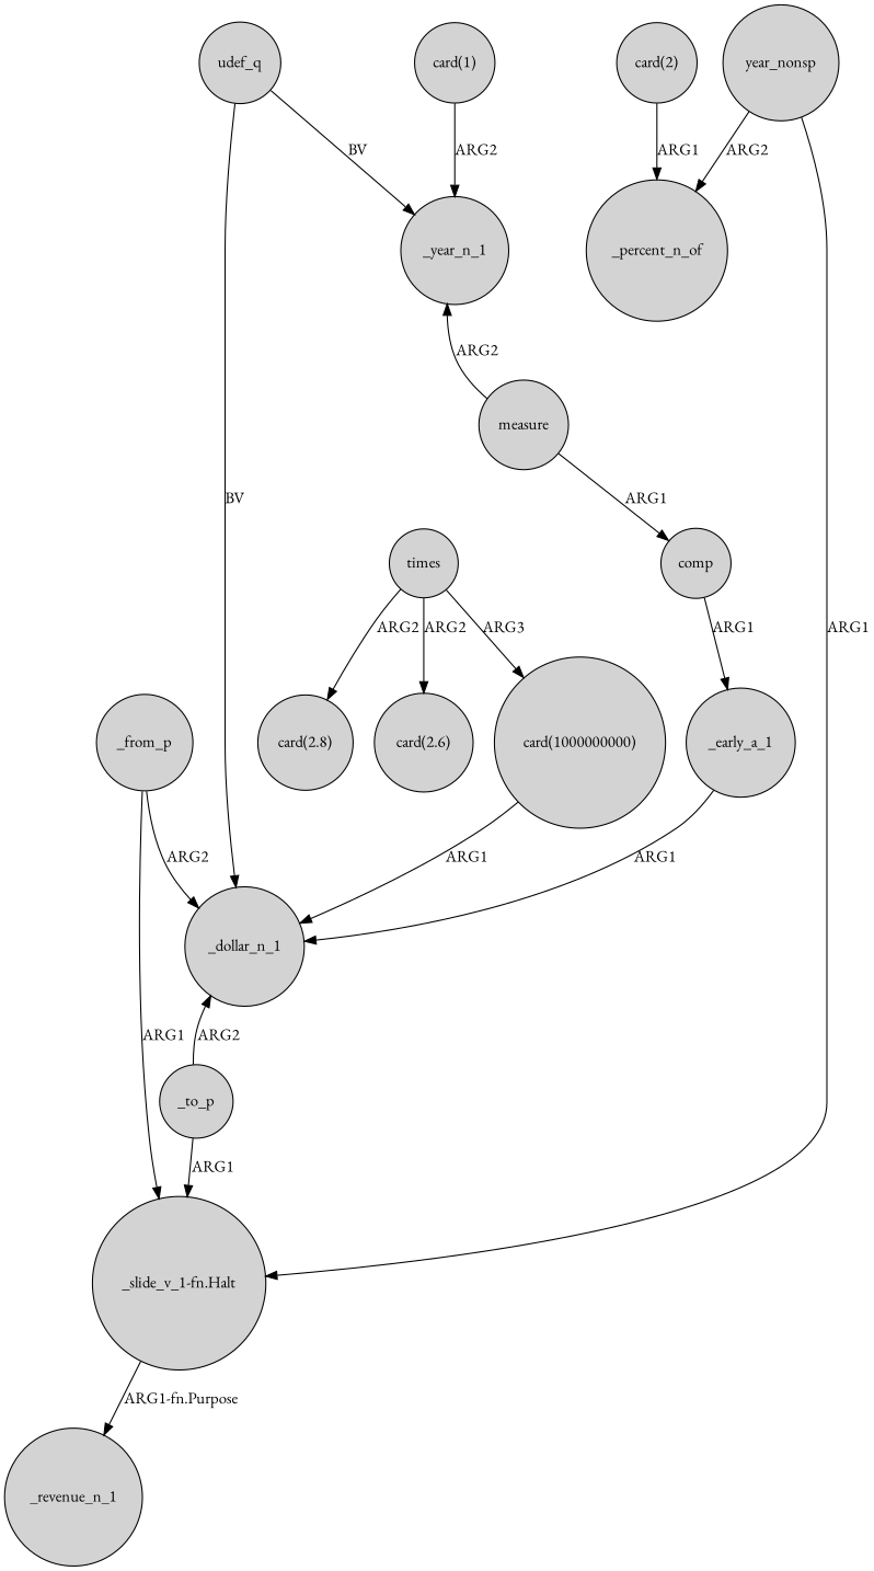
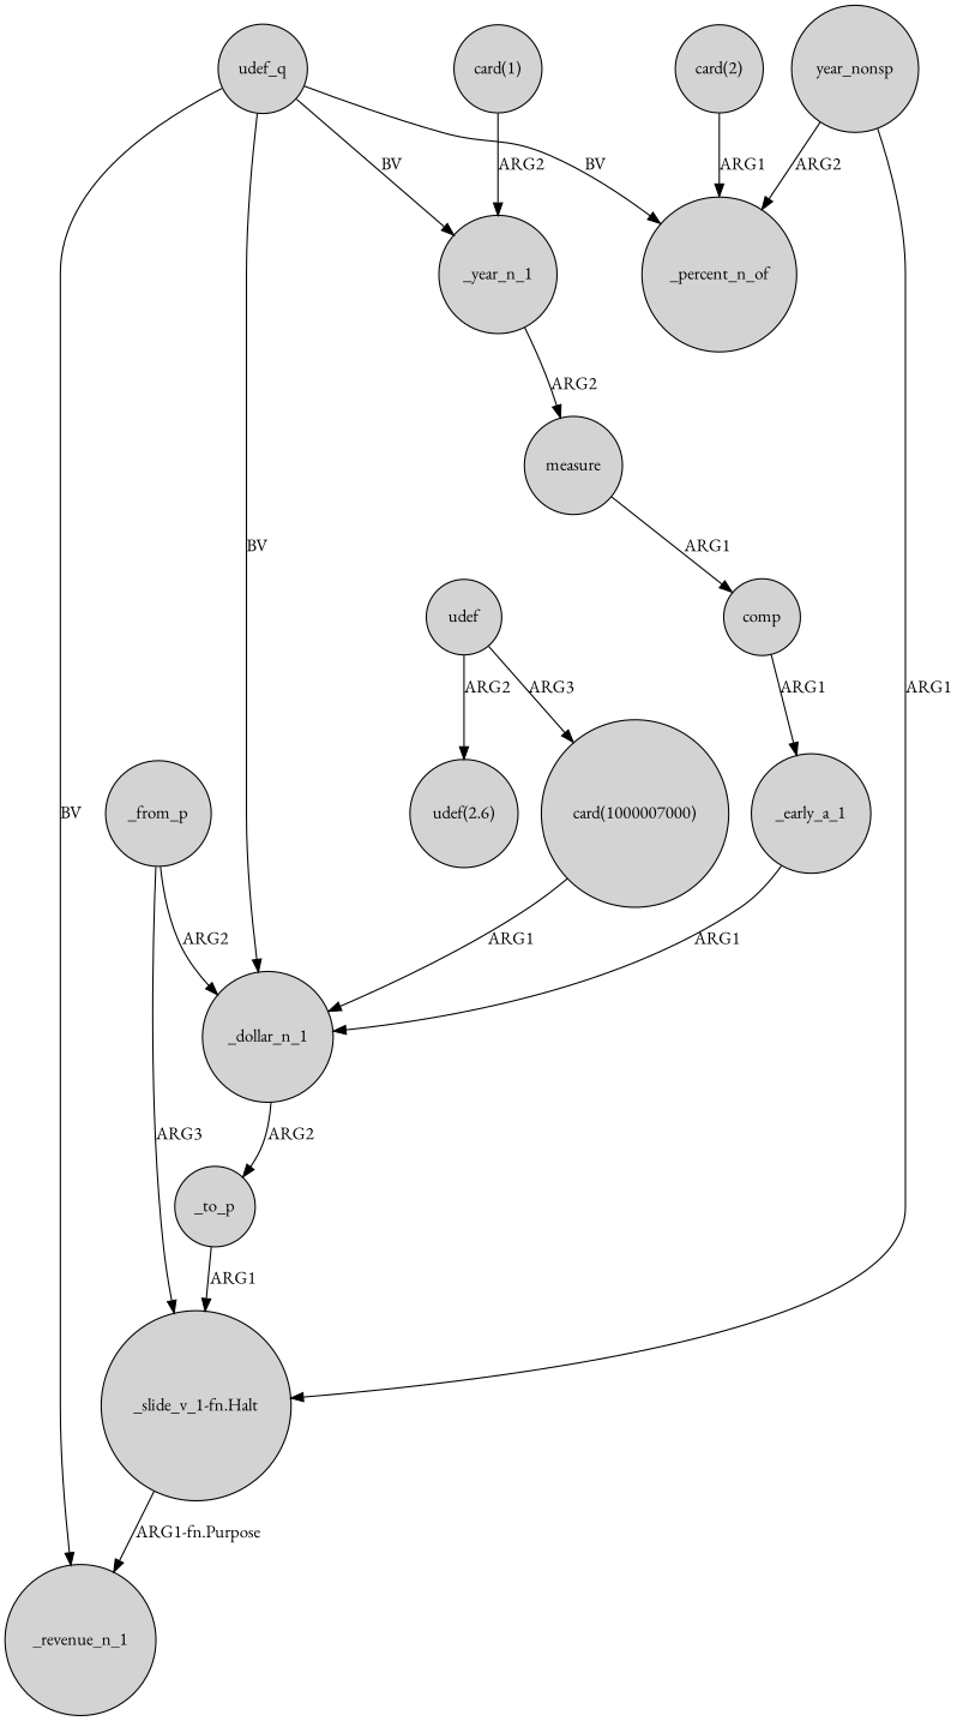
  digraph {
    fontname="EB Garamond"
    node [fontname="EB Garamond" shape=circle style=filled]
    edge [fontname="EB Garamond"]
-   "card(1000000000)"
+   "card(1000000000)" [label="card(1000007000)"]
    _dollar_n_1
    n3 [label="card(2)"]
    _percent_n_of
-   times
-   "card(2.8)"
-   "card(2.6)"
+   times [label=udef]
+   "card(2.6)" [label="udef(2.6)"]
    "card(1)"
    _year_n_1
    n10 [label=year_nonsp]
    "_slide_v_1-fn.Halt"
    _revenue_n_1
    comp
    _early_a_1
    _to_p
    udef_q
    measure
    _from_p
    "card(1000000000)" -> _dollar_n_1 [label=ARG1]
    n3 -> _percent_n_of [label=ARG1]
    times -> "card(1000000000)" [label=ARG3]
-   times -> "card(2.8)" [label=ARG2]
    times -> "card(2.6)" [label=ARG2]
    "card(1)" -> _year_n_1 [label=ARG2]
    n10 -> _percent_n_of [label=ARG2]
    n10 -> "_slide_v_1-fn.Halt" [label=ARG1]
    "_slide_v_1-fn.Halt" -> _revenue_n_1 [label="ARG1-fn.Purpose"]
    comp -> _early_a_1 [label=ARG1]
    _early_a_1 -> _dollar_n_1 [label=ARG1]
-   _to_p -> _dollar_n_1 [label=ARG2]
+   _dollar_n_1 -> _to_p [label=ARG2]
    _to_p -> "_slide_v_1-fn.Halt" [label=ARG1]
    udef_q -> _dollar_n_1 [label=BV]
+   udef_q -> _percent_n_of [label=BV]
    udef_q -> _year_n_1 [label=BV]
-   measure -> _year_n_1 [label=ARG2]
+   udef_q -> _revenue_n_1 [label=BV]
+   _year_n_1 -> measure [label=ARG2]
    measure -> comp [label=ARG1]
    _from_p -> _dollar_n_1 [label=ARG2]
-   _from_p -> "_slide_v_1-fn.Halt" [label=ARG1]
+   _from_p -> "_slide_v_1-fn.Halt" [label=ARG3]
  }
